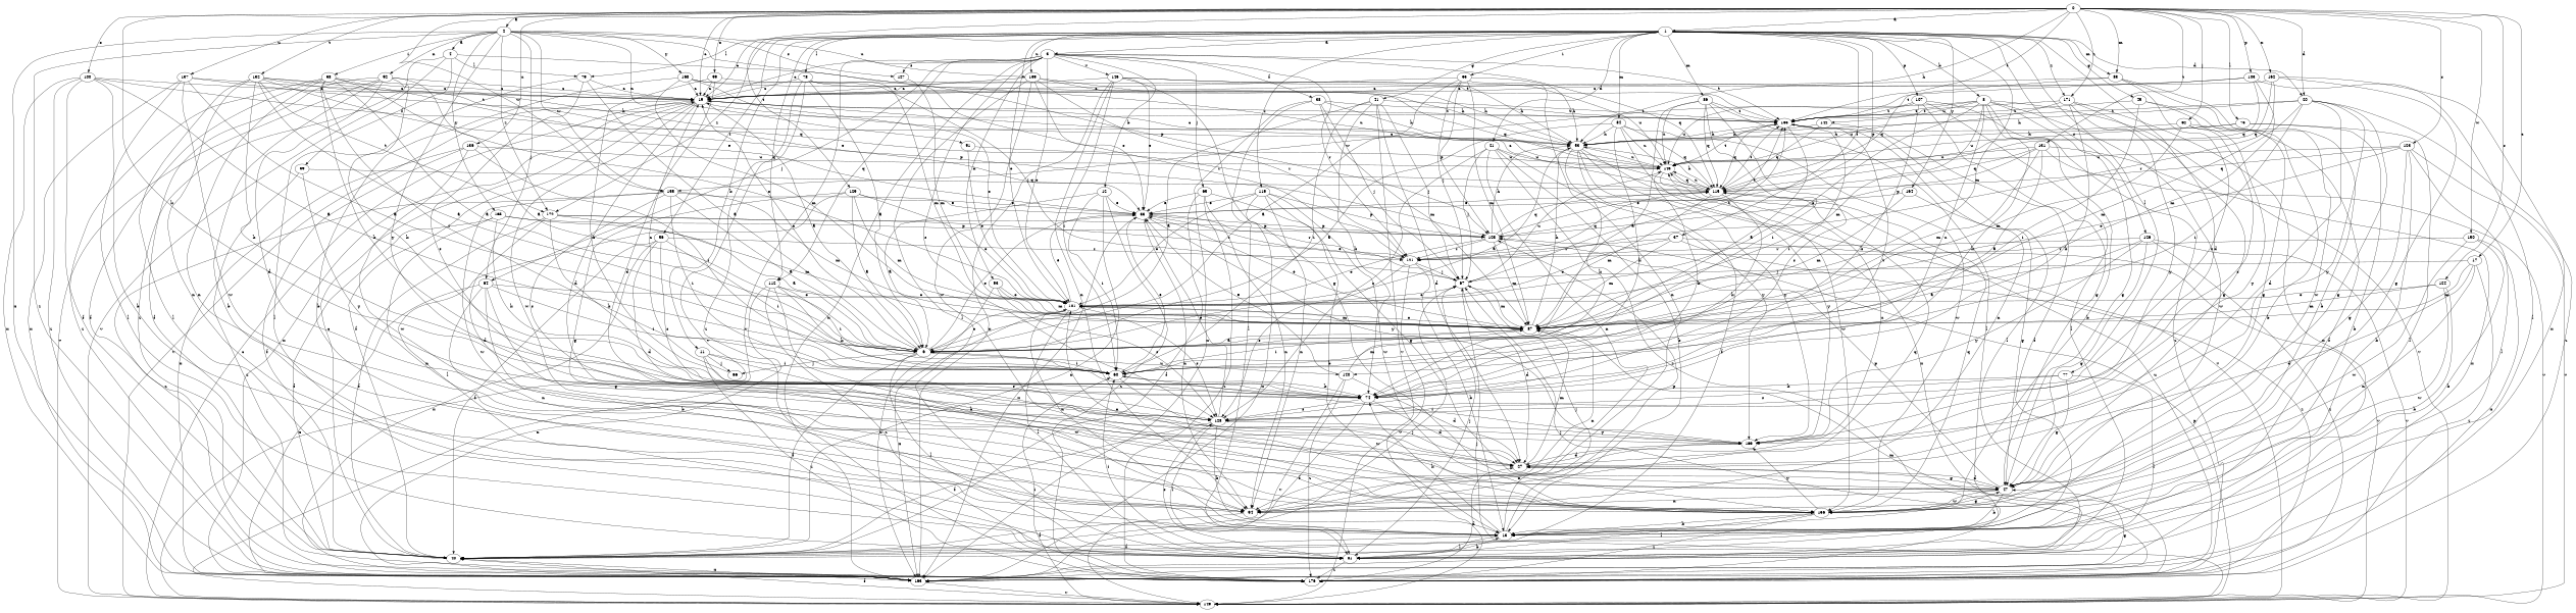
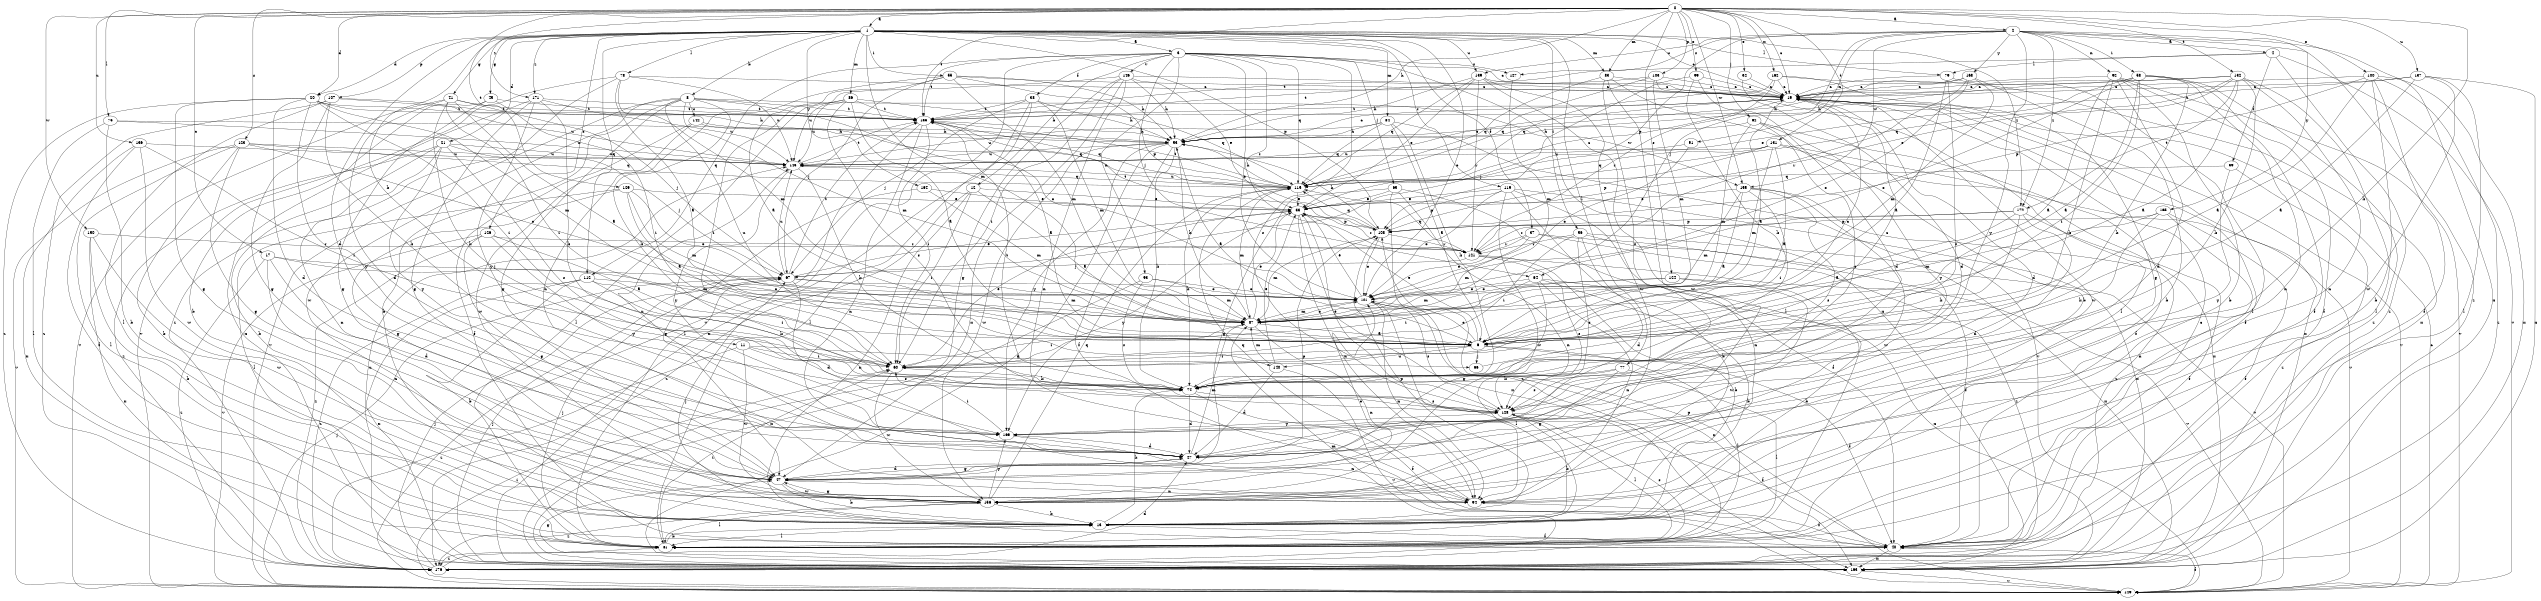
  strict digraph {
    0
    1
    2
    17
    19
    20
+   32
    53
    62
    74
    75
    83
    99
    100
    103
    123
    124
    129
    131
    132
    135
    136
    137
    150
    155
    162
    171
    3
    8
    11
    21
    27
    37
    41
    45
    55
    56
    77
    78
    79
    84
    86
    87
    101
    107
    108
    112
    119
    126
    139
    164
    172
    4
    n54 [label=58]
    64
    91
    92
    127
    163
    165
    168
    169
    176
    67
    94
    149
    6
    40
    156
    60
    47
    143
    128
    81
    13
    115
    33
    121
    12
    38
    65
    93
    146
    140
    142
    66
    39
    0 -> 1 [label=a]
    0 -> 2 [label=a]
    0 -> 17 [label=c]
    0 -> 19 [label=c]
    0 -> 20 [label=d]
+   0 -> 32 [label=e]
    0 -> 53 [label=h]
    0 -> 62 [label=j]
    0 -> 74 [label=k]
    0 -> 75 [label=l]
    0 -> 83 [label=m]
    0 -> 99 [label=o]
    0 -> 100 [label=o]
    0 -> 103 [label=p]
    0 -> 123 [label=s]
    0 -> 124 [label=s]
    0 -> 129 [label=t]
    0 -> 131 [label=t]
    0 -> 132 [label=t]
    0 -> 135 [label=t]
    0 -> 136 [label=u]
    0 -> 137 [label=u]
    0 -> 150 [label=w]
    0 -> 155 [label=w]
    0 -> 162 [label=x]
    0 -> 171 [label=z]
    1 -> 19 [label=c]
    1 -> 20 [label=d]
    1 -> 83 [label=m]
    1 -> 171 [label=z]
    1 -> 3 [label=a]
    1 -> 8 [label=b]
    1 -> 11 [label=b]
    1 -> 21 [label=d]
    1 -> 27 [label=d]
    1 -> 37 [label=f]
    1 -> 41 [label=g]
    1 -> 45 [label=g]
    1 -> 55 [label=i]
    1 -> 56 [label=i]
    1 -> 77 [label=l]
    1 -> 78 [label=l]
    1 -> 79 [label=l]
    1 -> 84 [label=m]
    1 -> 86 [label=m]
    1 -> 87 [label=m]
    1 -> 101 [label=o]
    1 -> 107 [label=p]
    1 -> 108 [label=p]
    1 -> 112 [label=q]
    1 -> 119 [label=r]
    1 -> 126 [label=s]
    1 -> 139 [label=u]
    1 -> 164 [label=y]
    1 -> 172 [label=z]
    2 -> 155 [label=w]
    2 -> 108 [label=p]
    2 -> 139 [label=u]
    2 -> 172 [label=z]
    2 -> 4 [label=a]
    2 -> n54 [label=i]
    2 -> 64 [label=j]
    2 -> 91 [label=n]
    2 -> 92 [label=n]
    2 -> 127 [label=s]
    2 -> 163 [label=x]
    2 -> 165 [label=y]
    2 -> 168 [label=y]
    2 -> 169 [label=y]
    2 -> 176 [label=z]
    17 -> 27 [label=d]
    17 -> 87 [label=m]
    17 -> 176 [label=z]
    17 -> 67 [label=j]
    17 -> 94 [label=n]
    19 -> 135 [label=t]
    19 -> 27 [label=d]
    19 -> 163 [label=x]
    19 -> 149 [label=v]
    19 -> 6 [label=a]
    19 -> 40 [label=f]
    19 -> 156 [label=w]
    20 -> 53 [label=h]
    20 -> 135 [label=t]
    20 -> 27 [label=d]
    20 -> 87 [label=m]
    20 -> 169 [label=y]
    20 -> 176 [label=z]
    20 -> 60 [label=i]
    20 -> 47 [label=g]
+   32 -> 19 [label=c]
+   32 -> 27 [label=d]
    53 -> 19 [label=c]
    53 -> 74 [label=k]
    53 -> 163 [label=x]
    53 -> 169 [label=y]
    53 -> 6 [label=a]
    53 -> 40 [label=f]
    53 -> 156 [label=w]
    53 -> 143 [label=u]
    62 -> 53 [label=h]
    62 -> 87 [label=m]
    62 -> 169 [label=y]
    62 -> 40 [label=f]
    62 -> 128 [label=s]
    74 -> 135 [label=t]
    74 -> 27 [label=d]
    74 -> 40 [label=f]
    74 -> 128 [label=s]
    75 -> 53 [label=h]
    75 -> 143 [label=u]
    75 -> 81 [label=l]
    75 -> 13 [label=b]
    83 -> 19 [label=c]
    83 -> 156 [label=w]
    83 -> 128 [label=s]
    83 -> 13 [label=b]
    83 -> 115 [label=q]
    99 -> 19 [label=c]
    99 -> 74 [label=k]
    99 -> 27 [label=d]
    99 -> 67 [label=j]
    100 -> 19 [label=c]
    100 -> 108 [label=p]
    100 -> 163 [label=x]
    100 -> 176 [label=z]
    100 -> 6 [label=a]
    100 -> 40 [label=f]
    100 -> 13 [label=b]
    103 -> 19 [label=c]
    103 -> 135 [label=t]
    103 -> 87 [label=m]
    103 -> 81 [label=l]
    103 -> 115 [label=q]
    123 -> 101 [label=o]
    123 -> 149 [label=v]
    123 -> 47 [label=g]
    123 -> 143 [label=u]
    123 -> 81 [label=l]
    123 -> 13 [label=b]
    123 -> 115 [label=q]
    124 -> 87 [label=m]
    124 -> 101 [label=o]
    124 -> 156 [label=w]
    124 -> 13 [label=b]
    129 -> 87 [label=m]
    129 -> 101 [label=o]
    129 -> 6 [label=a]
    129 -> 47 [label=g]
    129 -> 81 [label=l]
    129 -> 33 [label=e]
    131 -> 87 [label=m]
    131 -> 108 [label=p]
    131 -> 163 [label=x]
    131 -> 149 [label=v]
    131 -> 6 [label=a]
    131 -> 143 [label=u]
    131 -> 115 [label=q]
    132 -> 19 [label=c]
    132 -> 53 [label=h]
    132 -> 74 [label=k]
    132 -> 172 [label=t]
    132 -> 94 [label=n]
    132 -> 6 [label=a]
    132 -> 81 [label=l]
    132 -> 115 [label=q]
    132 -> 33 [label=e]
    135 -> 53 [label=h]
    135 -> 94 [label=n]
    135 -> 6 [label=a]
    135 -> 60 [label=i]
    135 -> 81 [label=l]
    135 -> 115 [label=q]
    136 -> 163 [label=x]
    136 -> 40 [label=f]
    136 -> 156 [label=w]
    136 -> 60 [label=i]
    136 -> 143 [label=u]
    137 -> 19 [label=c]
    137 -> 135 [label=t]
    137 -> 163 [label=x]
    137 -> 6 [label=a]
    137 -> 156 [label=w]
    137 -> 81 [label=l]
    150 -> 163 [label=x]
    150 -> 156 [label=w]
    150 -> 13 [label=b]
    150 -> 121 [label=r]
    155 -> 87 [label=m]
    155 -> 176 [label=z]
    155 -> 6 [label=a]
    155 -> 156 [label=w]
    155 -> 60 [label=i]
    155 -> 128 [label=s]
    155 -> 33 [label=e]
    162 -> 19 [label=c]
    162 -> 163 [label=x]
    162 -> 47 [label=g]
    162 -> 115 [label=q]
    162 -> 121 [label=r]
    171 -> 74 [label=k]
    171 -> 135 [label=t]
    171 -> 163 [label=x]
    171 -> 169 [label=y]
    171 -> 47 [label=g]
    171 -> 143 [label=u]
    3 -> 19 [label=c]
    3 -> 135 [label=t]
    3 -> 101 [label=o]
    3 -> 112 [label=q]
    3 -> 64 [label=j]
    3 -> 127 [label=s]
    3 -> 163 [label=x]
    3 -> 149 [label=v]
    3 -> 128 [label=s]
    3 -> 115 [label=q]
    3 -> 121 [label=r]
    3 -> 12 [label=b]
    3 -> 38 [label=f]
    3 -> 65 [label=j]
    3 -> 93 [label=n]
    3 -> 146 [label=v]
    8 -> 74 [label=k]
    8 -> 135 [label=t]
    8 -> 155 [label=w]
    8 -> 87 [label=m]
    8 -> 101 [label=o]
    8 -> 149 [label=v]
    8 -> 156 [label=w]
    8 -> 47 [label=g]
    8 -> 13 [label=b]
    8 -> 140 [label=u]
    8 -> 142 [label=u]
    11 -> 176 [label=z]
    11 -> 156 [label=w]
    11 -> 60 [label=i]
    11 -> 128 [label=s]
    11 -> 66 [label=j]
    21 -> 169 [label=y]
    21 -> 176 [label=z]
    21 -> 67 [label=j]
    21 -> 94 [label=n]
    21 -> 143 [label=u]
    21 -> 128 [label=s]
    21 -> 13 [label=b]
    27 -> 87 [label=m]
    27 -> 47 [label=g]
    27 -> 143 [label=u]
    37 -> 87 [label=m]
    37 -> 101 [label=o]
    37 -> 176 [label=z]
    37 -> 149 [label=v]
    37 -> 121 [label=r]
    41 -> 74 [label=k]
    41 -> 135 [label=t]
    41 -> 27 [label=d]
    41 -> 67 [label=j]
    41 -> 149 [label=v]
    41 -> 6 [label=a]
    41 -> 60 [label=i]
    45 -> 135 [label=t]
    45 -> 60 [label=i]
    45 -> 47 [label=g]
    45 -> 13 [label=b]
    55 -> 19 [label=c]
    55 -> 53 [label=h]
    55 -> 87 [label=m]
    55 -> 108 [label=p]
    55 -> 67 [label=j]
    55 -> 94 [label=n]
    55 -> 6 [label=a]
    56 -> 27 [label=d]
    56 -> 163 [label=x]
    56 -> 40 [label=f]
    56 -> 60 [label=i]
    56 -> 128 [label=s]
    56 -> 121 [label=r]
    77 -> 74 [label=k]
    77 -> 47 [label=g]
    77 -> 128 [label=s]
    77 -> 81 [label=l]
    78 -> 19 [label=c]
    78 -> 87 [label=m]
    78 -> 176 [label=z]
    78 -> 149 [label=v]
    78 -> 6 [label=a]
    78 -> 143 [label=u]
    79 -> 19 [label=c]
    79 -> 6 [label=a]
    79 -> 128 [label=s]
    79 -> 81 [label=l]
    84 -> 53 [label=h]
    84 -> 74 [label=k]
    84 -> 149 [label=v]
    84 -> 6 [label=a]
    84 -> 143 [label=u]
    84 -> 115 [label=q]
    86 -> 135 [label=t]
    86 -> 6 [label=a]
    86 -> 60 [label=i]
    86 -> 143 [label=u]
    86 -> 128 [label=s]
    86 -> 81 [label=l]
    86 -> 115 [label=q]
    87 -> 53 [label=h]
    87 -> 101 [label=o]
    87 -> 94 [label=n]
    87 -> 6 [label=a]
    87 -> 60 [label=i]
    87 -> 33 [label=e]
    101 -> 87 [label=m]
    101 -> 163 [label=x]
    101 -> 94 [label=n]
    101 -> 128 [label=s]
    101 -> 81 [label=l]
    101 -> 33 [label=e]
    107 -> 74 [label=k]
    107 -> 135 [label=t]
    107 -> 176 [label=z]
    107 -> 47 [label=g]
    107 -> 143 [label=u]
    107 -> 81 [label=l]
    108 -> 53 [label=h]
    108 -> 135 [label=t]
    108 -> 87 [label=m]
    108 -> 101 [label=o]
    108 -> 115 [label=q]
    108 -> 121 [label=r]
    112 -> 74 [label=k]
    112 -> 101 [label=o]
    112 -> 163 [label=x]
    112 -> 176 [label=z]
    112 -> 60 [label=i]
    112 -> 13 [label=b]
    119 -> 101 [label=o]
    119 -> 108 [label=p]
    119 -> 163 [label=x]
    119 -> 94 [label=n]
    119 -> 156 [label=w]
    119 -> 13 [label=b]
    119 -> 33 [label=e]
    126 -> 169 [label=y]
    126 -> 176 [label=z]
    126 -> 149 [label=v]
    126 -> 6 [label=a]
    126 -> 47 [label=g]
    126 -> 121 [label=r]
    139 -> 19 [label=c]
    139 -> 53 [label=h]
    139 -> 156 [label=w]
    139 -> 81 [label=l]
    139 -> 115 [label=q]
    139 -> 33 [label=e]
    139 -> 121 [label=r]
    164 -> 87 [label=m]
    164 -> 47 [label=g]
    164 -> 33 [label=e]
    172 -> 74 [label=k]
    172 -> 27 [label=d]
    172 -> 108 [label=p]
    172 -> 6 [label=a]
    172 -> 40 [label=f]
    172 -> 121 [label=r]
    4 -> 135 [label=t]
    4 -> 79 [label=l]
    4 -> 176 [label=z]
    4 -> 149 [label=v]
    4 -> 39 [label=f]
    n54 -> 19 [label=c]
    n54 -> 74 [label=k]
    n54 -> 101 [label=o]
    n54 -> 176 [label=z]
    n54 -> 94 [label=n]
    n54 -> 6 [label=a]
    n54 -> 40 [label=f]
    n54 -> 60 [label=i]
    n54 -> 33 [label=e]
    64 -> 101 [label=o]
    64 -> 163 [label=x]
    64 -> 94 [label=n]
    64 -> 60 [label=i]
    64 -> 47 [label=g]
    64 -> 13 [label=b]
    91 -> 101 [label=o]
    91 -> 143 [label=u]
    92 -> 19 [label=c]
    92 -> 74 [label=k]
    92 -> 27 [label=d]
    92 -> 149 [label=v]
    92 -> 6 [label=a]
    92 -> 40 [label=f]
    92 -> 13 [label=b]
    127 -> 87 [label=m]
    163 -> 67 [label=j]
    163 -> 149 [label=v]
    163 -> 47 [label=g]
    165 -> 74 [label=k]
    165 -> 87 [label=m]
    165 -> 108 [label=p]
    165 -> 94 [label=n]
    165 -> 40 [label=f]
    168 -> 19 [label=c]
    168 -> 53 [label=h]
    168 -> 87 [label=m]
    168 -> 101 [label=o]
    168 -> 13 [label=b]
    168 -> 121 [label=r]
    169 -> 27 [label=d]
    169 -> 94 [label=n]
    169 -> 60 [label=i]
    176 -> 27 [label=d]
    176 -> 87 [label=m]
    176 -> 67 [label=j]
    176 -> 143 [label=u]
    67 -> 135 [label=t]
    67 -> 27 [label=d]
    67 -> 87 [label=m]
    67 -> 101 [label=o]
    67 -> 143 [label=u]
    67 -> 33 [label=e]
    94 -> 40 [label=f]
    94 -> 115 [label=q]
    149 -> 19 [label=c]
    149 -> 108 [label=p]
    149 -> 67 [label=j]
    149 -> 40 [label=f]
    149 -> 60 [label=i]
    6 -> 19 [label=c]
    6 -> 101 [label=o]
    6 -> 40 [label=f]
    6 -> 60 [label=i]
    6 -> 81 [label=l]
    6 -> 33 [label=e]
    6 -> 140 [label=u]
    6 -> 66 [label=j]
    40 -> 19 [label=c]
    40 -> 163 [label=x]
    156 -> 101 [label=o]
    156 -> 169 [label=y]
    156 -> 176 [label=z]
    156 -> 47 [label=g]
    156 -> 81 [label=l]
    156 -> 13 [label=b]
    156 -> 115 [label=q]
    60 -> 74 [label=k]
    60 -> 156 [label=w]
    60 -> 33 [label=e]
    47 -> 27 [label=d]
    47 -> 108 [label=p]
    47 -> 94 [label=n]
    47 -> 156 [label=w]
    47 -> 13 [label=b]
    143 -> 19 [label=c]
    143 -> 74 [label=k]
    143 -> 135 [label=t]
    143 -> 169 [label=y]
    143 -> 115 [label=q]
    128 -> 169 [label=y]
    128 -> 40 [label=f]
    128 -> 81 [label=l]
    128 -> 13 [label=b]
    128 -> 33 [label=e]
    81 -> 176 [label=z]
    81 -> 67 [label=j]
    81 -> 60 [label=i]
    81 -> 128 [label=s]
    81 -> 13 [label=b]
    13 -> 74 [label=k]
    13 -> 108 [label=p]
    13 -> 67 [label=j]
    13 -> 40 [label=f]
    13 -> 81 [label=l]
    115 -> 19 [label=c]
    115 -> 53 [label=h]
    115 -> 74 [label=k]
    115 -> 135 [label=t]
    115 -> 87 [label=m]
    115 -> 143 [label=u]
    115 -> 33 [label=e]
    33 -> 108 [label=p]
    33 -> 163 [label=x]
    33 -> 169 [label=y]
    33 -> 94 [label=n]
    33 -> 121 [label=r]
    121 -> 67 [label=j]
    121 -> 149 [label=v]
    121 -> 128 [label=s]
    121 -> 13 [label=b]
    121 -> 115 [label=q]
    12 -> 176 [label=z]
    12 -> 6 [label=a]
    12 -> 40 [label=x]
    12 -> 60 [label=i]
    12 -> 33 [label=e]
    38 -> 53 [label=h]
    38 -> 135 [label=t]
    38 -> 87 [label=m]
    38 -> 163 [label=x]
    38 -> 67 [label=j]
    38 -> 81 [label=l]
    65 -> 176 [label=z]
    65 -> 94 [label=n]
    65 -> 40 [label=f]
    65 -> 47 [label=g]
    65 -> 33 [label=e]
    93 -> 87 [label=m]
    93 -> 101 [label=o]
    93 -> 163 [label=x]
    93 -> 128 [label=s]
    146 -> 19 [label=c]
    146 -> 53 [label=h]
    146 -> 163 [label=x]
    146 -> 94 [label=n]
    146 -> 60 [label=i]
    146 -> 47 [label=g]
    146 -> 143 [label=u]
    146 -> 33 [label=e]
    140 -> 27 [label=d]
    140 -> 87 [label=m]
-   140 -> 176 [label=z]
    140 -> 149 [label=v]
    140 -> 33 [label=e]
    142 -> 53 [label=h]
    142 -> 40 [label=f]
-   84 -> 156 [label=w]
+   142 -> 156 [label=w]
    142 -> 115 [label=q]
    66 -> 19 [label=c]
    39 -> 169 [label=y]
    39 -> 176 [label=z]
    39 -> 115 [label=q]
  }
